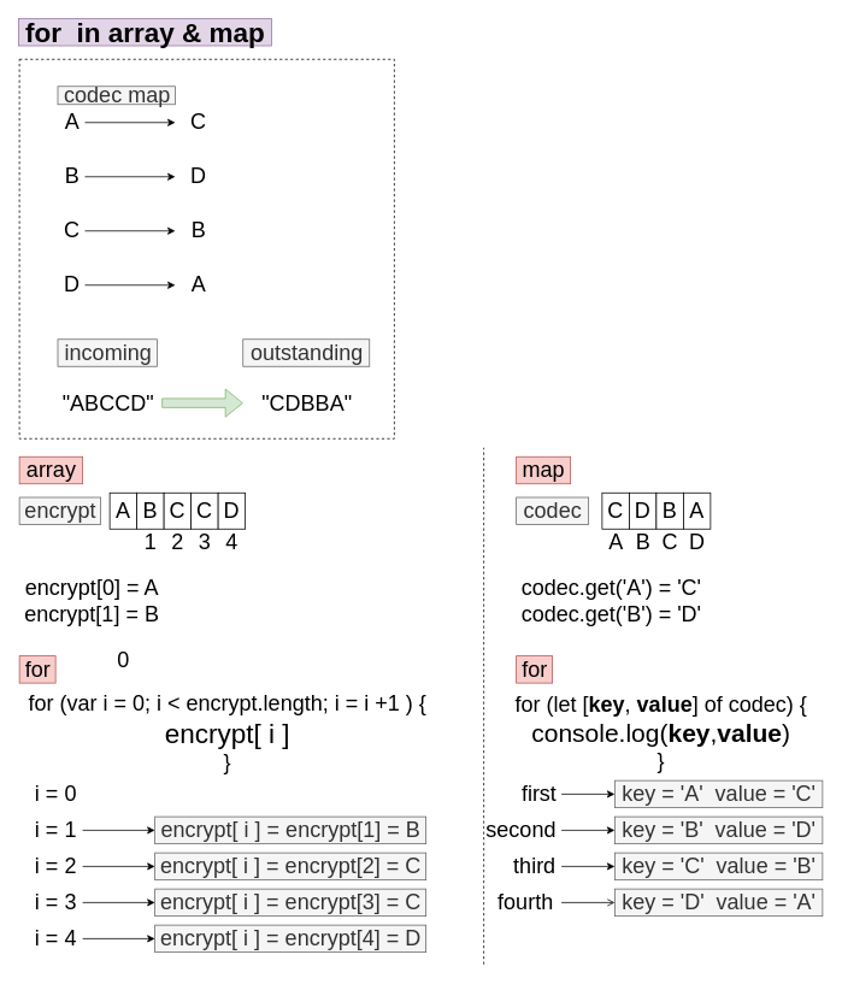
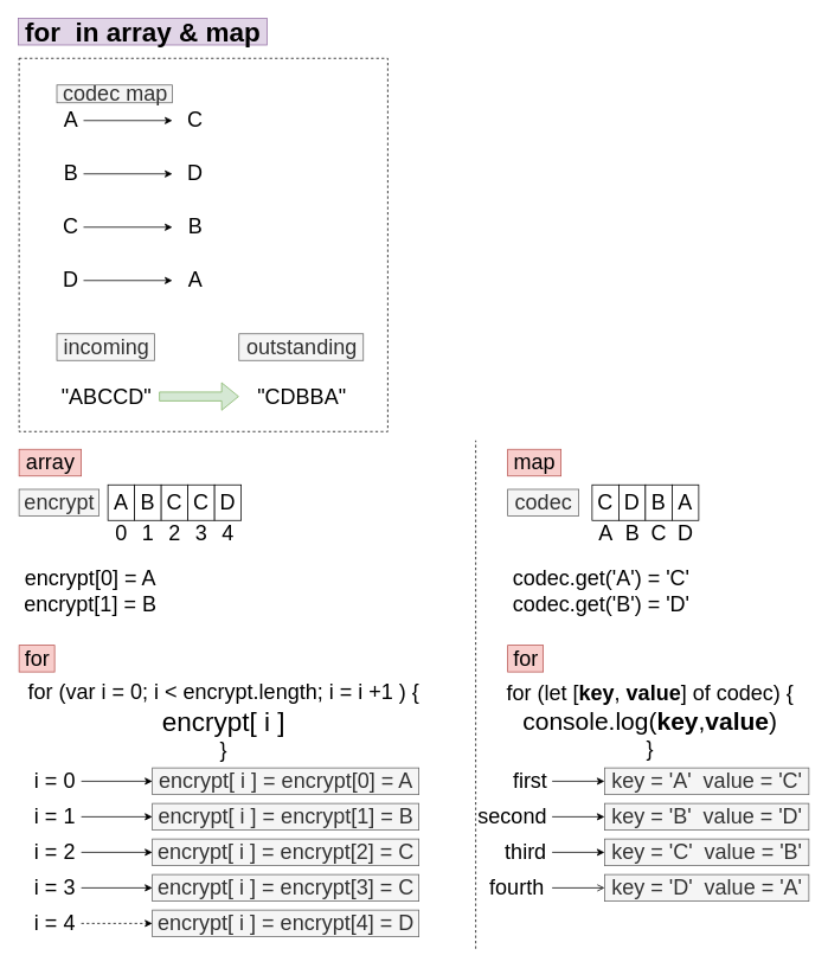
  <mxCell id="0" />
  <mxCell id="1" parent="0" />
  <mxCell id="2" value="&lt;font style=&quot;font-size: 30px&quot;&gt;for&amp;nbsp; in array &amp;amp; map&lt;/font&gt;" style="text;html=1;align=center;verticalAlign=middle;resizable=0;points=[];autosize=1;fontStyle=1;fillColor=#e1d5e7;strokeColor=#9673a6;" vertex="1" parent="1"><mxGeometry x="20" y="20" width="280" height="30" as="geometry" /></mxCell>
  <mxCell id="3" value="A" style="rounded=0;whiteSpace=wrap;html=1;fontSize=24;" vertex="1" parent="1"><mxGeometry x="121" y="545" width="30" height="40" as="geometry" /></mxCell>
  <mxCell id="4" value="B" style="rounded=0;whiteSpace=wrap;html=1;fontSize=24;" vertex="1" parent="1"><mxGeometry x="151" y="545" width="30" height="40" as="geometry" /></mxCell>
  <mxCell id="5" value="C" style="rounded=0;whiteSpace=wrap;html=1;fontSize=24;" vertex="1" parent="1"><mxGeometry x="181" y="545" width="30" height="40" as="geometry" /></mxCell>
  <mxCell id="6" value="C" style="rounded=0;whiteSpace=wrap;html=1;fontSize=24;" vertex="1" parent="1"><mxGeometry x="211" y="545" width="30" height="40" as="geometry" /></mxCell>
  <mxCell id="7" value="D" style="rounded=0;whiteSpace=wrap;html=1;fontSize=24;" vertex="1" parent="1"><mxGeometry x="241" y="545" width="30" height="40" as="geometry" /></mxCell>
  <mxCell id="8" value="encrypt" style="text;html=1;align=center;verticalAlign=middle;resizable=0;points=[];autosize=1;fontSize=24;fillColor=#f5f5f5;strokeColor=#666666;fontColor=#333333;" vertex="1" parent="1"><mxGeometry x="21" y="550" width="90" height="30" as="geometry" /></mxCell>
- <mxCell id="9" value="0" style="text;html=1;align=center;verticalAlign=middle;resizable=0;points=[];autosize=1;fontSize=24;" vertex="1" parent="1"><mxGeometry x="121" y="715" width="30" height="30" as="geometry" /></mxCell>
+ <mxCell id="9" value="0" style="text;html=1;align=center;verticalAlign=middle;resizable=0;points=[];autosize=1;fontSize=24;" vertex="1" parent="1"><mxGeometry x="121" y="585" width="30" height="30" as="geometry" /></mxCell>
  <mxCell id="10" value="1" style="text;html=1;align=center;verticalAlign=middle;resizable=0;points=[];autosize=1;fontSize=24;" vertex="1" parent="1"><mxGeometry x="151" y="585" width="30" height="30" as="geometry" /></mxCell>
  <mxCell id="11" value="2" style="text;html=1;align=center;verticalAlign=middle;resizable=0;points=[];autosize=1;fontSize=24;" vertex="1" parent="1"><mxGeometry x="181" y="585" width="30" height="30" as="geometry" /></mxCell>
  <mxCell id="12" value="3" style="text;html=1;align=center;verticalAlign=middle;resizable=0;points=[];autosize=1;fontSize=24;" vertex="1" parent="1"><mxGeometry x="211" y="585" width="30" height="30" as="geometry" /></mxCell>
  <mxCell id="13" value="4" style="text;html=1;align=center;verticalAlign=middle;resizable=0;points=[];autosize=1;fontSize=24;" vertex="1" parent="1"><mxGeometry x="241" y="585" width="30" height="30" as="geometry" /></mxCell>
  <mxCell id="14" value="encrypt[0] = A" style="text;html=1;align=center;verticalAlign=middle;resizable=0;points=[];autosize=1;fontSize=24;" vertex="1" parent="1"><mxGeometry x="21" y="635" width="160" height="30" as="geometry" /></mxCell>
  <mxCell id="15" value="encrypt[1] = B" style="text;html=1;align=center;verticalAlign=middle;resizable=0;points=[];autosize=1;fontSize=24;" vertex="1" parent="1"><mxGeometry x="21" y="665" width="160" height="30" as="geometry" /></mxCell>
  <mxCell id="16" value="for" style="text;html=1;align=center;verticalAlign=middle;resizable=0;points=[];autosize=1;fontSize=24;fillColor=#f8cecc;strokeColor=#b85450;" vertex="1" parent="1"><mxGeometry x="21" y="725.5" width="40" height="30" as="geometry" /></mxCell>
  <mxCell id="17" value="for (var i = 0; i &amp;lt; encrypt.length; i = i +1 ) {&lt;br&gt;&lt;font style=&quot;font-size: 30px&quot;&gt;encrypt[ i ]&lt;br&gt;&lt;/font&gt;}" style="text;html=1;align=center;verticalAlign=middle;resizable=0;points=[];autosize=1;fontSize=24;" vertex="1" parent="1"><mxGeometry x="21" y="765.5" width="460" height="90" as="geometry" /></mxCell>
+ <mxCell id="18" value="" style="edgeStyle=orthogonalEdgeStyle;rounded=0;orthogonalLoop=1;jettySize=auto;html=1;fontSize=24;" edge="1" parent="1" source="19" target="20"><mxGeometry relative="1" as="geometry" /></mxCell>
  <mxCell id="19" value="i = 0" style="text;html=1;align=center;verticalAlign=middle;resizable=0;points=[];autosize=1;fontSize=24;" vertex="1" parent="1"><mxGeometry x="31" y="863.5" width="60" height="30" as="geometry" /></mxCell>
+ <mxCell id="20" value="encrypt[ i ] = encrypt[0] = A" style="text;html=1;align=center;verticalAlign=middle;resizable=0;points=[];autosize=1;fontSize=24;fillColor=#f5f5f5;strokeColor=#666666;fontColor=#333333;" vertex="1" parent="1"><mxGeometry x="171" y="863.5" width="300" height="30" as="geometry" /></mxCell>
  <mxCell id="21" value="" style="edgeStyle=orthogonalEdgeStyle;rounded=0;orthogonalLoop=1;jettySize=auto;html=1;fontSize=24;" edge="1" parent="1" source="22" target="23"><mxGeometry relative="1" as="geometry" /></mxCell>
  <mxCell id="22" value="i = 1" style="text;html=1;align=center;verticalAlign=middle;resizable=0;points=[];autosize=1;fontSize=24;" vertex="1" parent="1"><mxGeometry x="31" y="903.5" width="60" height="30" as="geometry" /></mxCell>
  <mxCell id="23" value="encrypt[ i ] = encrypt[1] = B" style="text;html=1;align=center;verticalAlign=middle;resizable=0;points=[];autosize=1;fontSize=24;fillColor=#f5f5f5;strokeColor=#666666;fontColor=#333333;" vertex="1" parent="1"><mxGeometry x="171" y="903.5" width="300" height="30" as="geometry" /></mxCell>
  <mxCell id="24" value="" style="edgeStyle=orthogonalEdgeStyle;rounded=0;orthogonalLoop=1;jettySize=auto;html=1;fontSize=24;" edge="1" parent="1" source="25" target="26"><mxGeometry relative="1" as="geometry" /></mxCell>
  <mxCell id="25" value="i = 2" style="text;html=1;align=center;verticalAlign=middle;resizable=0;points=[];autosize=1;fontSize=24;" vertex="1" parent="1"><mxGeometry x="31" y="943.5" width="60" height="30" as="geometry" /></mxCell>
  <mxCell id="26" value="encrypt[ i ] = encrypt[2] = C" style="text;html=1;align=center;verticalAlign=middle;resizable=0;points=[];autosize=1;fontSize=24;fillColor=#f5f5f5;strokeColor=#666666;fontColor=#333333;" vertex="1" parent="1"><mxGeometry x="171" y="943.5" width="300" height="30" as="geometry" /></mxCell>
  <mxCell id="27" value="" style="edgeStyle=orthogonalEdgeStyle;rounded=0;orthogonalLoop=1;jettySize=auto;html=1;fontSize=24;" edge="1" parent="1" source="28" target="29"><mxGeometry relative="1" as="geometry" /></mxCell>
  <mxCell id="28" value="i = 3" style="text;html=1;align=center;verticalAlign=middle;resizable=0;points=[];autosize=1;fontSize=24;" vertex="1" parent="1"><mxGeometry x="31" y="983.5" width="60" height="30" as="geometry" /></mxCell>
  <mxCell id="29" value="encrypt[ i ] = encrypt[3] = C" style="text;html=1;align=center;verticalAlign=middle;resizable=0;points=[];autosize=1;fontSize=24;fillColor=#f5f5f5;strokeColor=#666666;fontColor=#333333;" vertex="1" parent="1"><mxGeometry x="171" y="983.5" width="300" height="30" as="geometry" /></mxCell>
- <mxCell id="30" value="" style="edgeStyle=orthogonalEdgeStyle;rounded=0;orthogonalLoop=1;jettySize=auto;html=1;fontSize=24;" edge="1" parent="1" source="31" target="32"><mxGeometry relative="1" as="geometry" /></mxCell>
+ <mxCell id="30" value="" style="edgeStyle=orthogonalEdgeStyle;rounded=0;orthogonalLoop=1;jettySize=auto;html=1;fontSize=24;dashed=1;" edge="1" parent="1" source="31" target="32"><mxGeometry relative="1" as="geometry" /></mxCell>
  <mxCell id="31" value="i = 4" style="text;html=1;align=center;verticalAlign=middle;resizable=0;points=[];autosize=1;fontSize=24;" vertex="1" parent="1"><mxGeometry x="31" y="1023.5" width="60" height="30" as="geometry" /></mxCell>
  <mxCell id="32" value="encrypt[ i ] = encrypt[4] = D" style="text;html=1;align=center;verticalAlign=middle;resizable=0;points=[];autosize=1;fontSize=24;fillColor=#f5f5f5;strokeColor=#666666;fontColor=#333333;" vertex="1" parent="1"><mxGeometry x="171" y="1023.5" width="300" height="30" as="geometry" /></mxCell>
  <mxCell id="33" value="" style="group" vertex="1" connectable="0" parent="1"><mxGeometry x="21" y="65" width="415" height="420" as="geometry" /></mxCell>
  <mxCell id="34" value="" style="rounded=0;whiteSpace=wrap;html=1;dashed=1;fontSize=24;" vertex="1" parent="33"><mxGeometry width="415" height="420" as="geometry" /></mxCell>
  <mxCell id="35" value="&lt;font style=&quot;font-size: 24px&quot;&gt;A&lt;/font&gt;" style="text;html=1;align=center;verticalAlign=middle;resizable=0;points=[];autosize=1;fontStyle=0" vertex="1" parent="33"><mxGeometry x="42.5" y="60" width="30" height="20" as="geometry" /></mxCell>
  <mxCell id="36" value="&lt;font style=&quot;font-size: 24px&quot;&gt;B&lt;/font&gt;" style="text;html=1;align=center;verticalAlign=middle;resizable=0;points=[];autosize=1;fontStyle=0" vertex="1" parent="33"><mxGeometry x="42.5" y="120" width="30" height="20" as="geometry" /></mxCell>
  <mxCell id="37" value="&lt;font style=&quot;font-size: 24px&quot;&gt;C&lt;/font&gt;" style="text;html=1;align=center;verticalAlign=middle;resizable=0;points=[];autosize=1;fontStyle=0" vertex="1" parent="33"><mxGeometry x="42.5" y="180" width="30" height="20" as="geometry" /></mxCell>
  <mxCell id="38" value="&lt;font style=&quot;font-size: 24px&quot;&gt;D&lt;/font&gt;" style="text;html=1;align=center;verticalAlign=middle;resizable=0;points=[];autosize=1;fontStyle=0" vertex="1" parent="33"><mxGeometry x="42.5" y="240" width="30" height="20" as="geometry" /></mxCell>
  <mxCell id="39" value="" style="endArrow=classic;html=1;" edge="1" parent="33"><mxGeometry width="50" height="50" relative="1" as="geometry"><mxPoint x="72.5" y="70" as="sourcePoint" /><mxPoint x="172.5" y="70" as="targetPoint" /></mxGeometry></mxCell>
  <mxCell id="40" value="&lt;font style=&quot;font-size: 24px&quot;&gt;C&lt;/font&gt;" style="text;html=1;align=center;verticalAlign=middle;resizable=0;points=[];autosize=1;fontStyle=0" vertex="1" parent="33"><mxGeometry x="182.5" y="60" width="30" height="20" as="geometry" /></mxCell>
  <mxCell id="41" value="" style="endArrow=classic;html=1;" edge="1" parent="33"><mxGeometry width="50" height="50" relative="1" as="geometry"><mxPoint x="72.5" y="130" as="sourcePoint" /><mxPoint x="172.5" y="130" as="targetPoint" /></mxGeometry></mxCell>
  <mxCell id="42" value="&lt;font style=&quot;font-size: 24px&quot;&gt;D&lt;/font&gt;" style="text;html=1;align=center;verticalAlign=middle;resizable=0;points=[];autosize=1;fontStyle=0" vertex="1" parent="33"><mxGeometry x="182.5" y="120" width="30" height="20" as="geometry" /></mxCell>
  <mxCell id="43" value="" style="endArrow=classic;html=1;" edge="1" parent="33"><mxGeometry width="50" height="50" relative="1" as="geometry"><mxPoint x="72.5" y="190" as="sourcePoint" /><mxPoint x="172.5" y="190" as="targetPoint" /></mxGeometry></mxCell>
  <mxCell id="44" value="&lt;font style=&quot;font-size: 24px&quot;&gt;B&lt;/font&gt;" style="text;html=1;align=center;verticalAlign=middle;resizable=0;points=[];autosize=1;fontStyle=0" vertex="1" parent="33"><mxGeometry x="182.5" y="180" width="30" height="20" as="geometry" /></mxCell>
  <mxCell id="45" value="" style="endArrow=classic;html=1;" edge="1" parent="33"><mxGeometry width="50" height="50" relative="1" as="geometry"><mxPoint x="72.5" y="250" as="sourcePoint" /><mxPoint x="172.5" y="250" as="targetPoint" /></mxGeometry></mxCell>
  <mxCell id="46" value="&lt;font style=&quot;font-size: 24px&quot;&gt;A&lt;/font&gt;" style="text;html=1;align=center;verticalAlign=middle;resizable=0;points=[];autosize=1;fontStyle=0" vertex="1" parent="33"><mxGeometry x="182.5" y="240" width="30" height="20" as="geometry" /></mxCell>
  <mxCell id="47" value="&lt;font style=&quot;font-size: 24px&quot;&gt;codec map&lt;/font&gt;" style="text;html=1;align=center;verticalAlign=middle;resizable=0;points=[];autosize=1;fillColor=#f5f5f5;strokeColor=#666666;fontColor=#333333;" vertex="1" parent="33"><mxGeometry x="42.5" y="30" width="130" height="20" as="geometry" /></mxCell>
  <mxCell id="48" value="incoming" style="text;html=1;align=center;verticalAlign=middle;resizable=0;points=[];autosize=1;fontSize=24;fillColor=#f5f5f5;strokeColor=#666666;fontColor=#333333;" vertex="1" parent="33"><mxGeometry x="42.5" y="310" width="110" height="30" as="geometry" /></mxCell>
  <mxCell id="49" value="&quot;ABCCD&quot;" style="text;html=1;align=center;verticalAlign=middle;resizable=0;points=[];autosize=1;fontSize=24;" vertex="1" parent="33"><mxGeometry x="37.5" y="366" width="120" height="30" as="geometry" /></mxCell>
  <mxCell id="50" value="outstanding" style="text;html=1;align=center;verticalAlign=middle;resizable=0;points=[];autosize=1;fontSize=24;fillColor=#f5f5f5;strokeColor=#666666;fontColor=#333333;" vertex="1" parent="33"><mxGeometry x="247.5" y="310" width="140" height="30" as="geometry" /></mxCell>
  <mxCell id="51" value="&quot;CDBBA&quot;" style="text;html=1;align=center;verticalAlign=middle;resizable=0;points=[];autosize=1;fontSize=24;" vertex="1" parent="33"><mxGeometry x="257.5" y="366" width="120" height="30" as="geometry" /></mxCell>
  <mxCell id="52" value="" style="shape=flexArrow;endArrow=classic;html=1;fontSize=24;fillColor=#d5e8d4;strokeColor=#82b366;" edge="1" parent="33"><mxGeometry width="50" height="50" relative="1" as="geometry"><mxPoint x="157.5" y="380.5" as="sourcePoint" /><mxPoint x="247.5" y="380.5" as="targetPoint" /></mxGeometry></mxCell>
  <mxCell id="53" value="codec.get('A') = 'C'" style="text;html=1;align=center;verticalAlign=middle;resizable=0;points=[];autosize=1;fontSize=24;" vertex="1" parent="1"><mxGeometry x="571" y="635" width="210" height="30" as="geometry" /></mxCell>
  <mxCell id="54" value="C" style="rounded=0;whiteSpace=wrap;html=1;fontSize=24;" vertex="1" parent="1"><mxGeometry x="666" y="545" width="30" height="40" as="geometry" /></mxCell>
  <mxCell id="55" value="D" style="rounded=0;whiteSpace=wrap;html=1;fontSize=24;" vertex="1" parent="1"><mxGeometry x="696" y="545" width="30" height="40" as="geometry" /></mxCell>
  <mxCell id="56" value="B" style="rounded=0;whiteSpace=wrap;html=1;fontSize=24;" vertex="1" parent="1"><mxGeometry x="726" y="545" width="30" height="40" as="geometry" /></mxCell>
  <mxCell id="57" value="A" style="rounded=0;whiteSpace=wrap;html=1;fontSize=24;" vertex="1" parent="1"><mxGeometry x="756" y="545" width="30" height="40" as="geometry" /></mxCell>
  <mxCell id="58" value="codec" style="text;html=1;align=center;verticalAlign=middle;resizable=0;points=[];autosize=1;fontSize=24;fillColor=#f5f5f5;strokeColor=#666666;fontColor=#333333;" vertex="1" parent="1"><mxGeometry x="571" y="550" width="80" height="30" as="geometry" /></mxCell>
  <mxCell id="59" value="A" style="text;html=1;align=center;verticalAlign=middle;resizable=0;points=[];autosize=1;fontSize=24;" vertex="1" parent="1"><mxGeometry x="666" y="585" width="30" height="30" as="geometry" /></mxCell>
  <mxCell id="60" value="B" style="text;html=1;align=center;verticalAlign=middle;resizable=0;points=[];autosize=1;fontSize=24;" vertex="1" parent="1"><mxGeometry x="696" y="585" width="30" height="30" as="geometry" /></mxCell>
  <mxCell id="61" value="C" style="text;html=1;align=center;verticalAlign=middle;resizable=0;points=[];autosize=1;fontSize=24;" vertex="1" parent="1"><mxGeometry x="726" y="585" width="30" height="30" as="geometry" /></mxCell>
  <mxCell id="62" value="D" style="text;html=1;align=center;verticalAlign=middle;resizable=0;points=[];autosize=1;fontSize=24;" vertex="1" parent="1"><mxGeometry x="756" y="585" width="30" height="30" as="geometry" /></mxCell>
  <mxCell id="63" value="codec.get('B') = 'D'" style="text;html=1;align=center;verticalAlign=middle;resizable=0;points=[];autosize=1;fontSize=24;" vertex="1" parent="1"><mxGeometry x="571" y="665" width="210" height="30" as="geometry" /></mxCell>
  <mxCell id="64" value="array" style="text;html=1;align=center;verticalAlign=middle;resizable=0;points=[];autosize=1;fontSize=24;fillColor=#f8cecc;strokeColor=#b85450;" vertex="1" parent="1"><mxGeometry x="21" y="505" width="70" height="30" as="geometry" /></mxCell>
  <mxCell id="65" value="map" style="text;html=1;align=center;verticalAlign=middle;resizable=0;points=[];autosize=1;fontSize=24;fillColor=#f8cecc;strokeColor=#b85450;" vertex="1" parent="1"><mxGeometry x="571" y="505" width="60" height="30" as="geometry" /></mxCell>
  <mxCell id="66" value="" style="endArrow=none;dashed=1;html=1;fontSize=24;" edge="1" parent="1"><mxGeometry width="50" height="50" relative="1" as="geometry"><mxPoint x="535" y="1067" as="sourcePoint" /><mxPoint x="535" y="495" as="targetPoint" /></mxGeometry></mxCell>
  <mxCell id="67" value="for" style="text;html=1;align=center;verticalAlign=middle;resizable=0;points=[];autosize=1;fontSize=24;fillColor=#f8cecc;strokeColor=#b85450;" vertex="1" parent="1"><mxGeometry x="571" y="725.5" width="40" height="30" as="geometry" /></mxCell>
  <mxCell id="68" value="for (let [&lt;b&gt;key&lt;/b&gt;, &lt;b&gt;value&lt;/b&gt;] of codec) {&lt;br&gt;&lt;font style=&quot;font-size: 28px&quot;&gt;console.log(&lt;b&gt;key&lt;/b&gt;,&lt;b&gt;value&lt;/b&gt;)&lt;br&gt;&lt;/font&gt;}" style="text;html=1;align=center;verticalAlign=middle;resizable=0;points=[];autosize=1;fontSize=24;" vertex="1" parent="1"><mxGeometry x="561" y="765.5" width="340" height="90" as="geometry" /></mxCell>
  <mxCell id="69" value="" style="edgeStyle=orthogonalEdgeStyle;rounded=0;orthogonalLoop=1;jettySize=auto;html=1;fontSize=24;" edge="1" parent="1" source="70" target="71"><mxGeometry relative="1" as="geometry" /></mxCell>
  <mxCell id="70" value="first" style="text;html=1;align=center;verticalAlign=middle;resizable=0;points=[];autosize=1;fontSize=24;" vertex="1" parent="1"><mxGeometry x="571" y="863.5" width="50" height="30" as="geometry" /></mxCell>
  <mxCell id="71" value="key = 'A'&amp;nbsp; value = 'C'" style="text;html=1;align=center;verticalAlign=middle;resizable=0;points=[];autosize=1;fontSize=24;fillColor=#f5f5f5;strokeColor=#666666;fontColor=#333333;" vertex="1" parent="1"><mxGeometry x="680" y="863.5" width="230" height="30" as="geometry" /></mxCell>
  <mxCell id="72" value="" style="edgeStyle=orthogonalEdgeStyle;rounded=0;orthogonalLoop=1;jettySize=auto;html=1;fontSize=24;" edge="1" parent="1" source="73" target="74"><mxGeometry relative="1" as="geometry" /></mxCell>
  <mxCell id="73" value="second" style="text;html=1;align=center;verticalAlign=middle;resizable=0;points=[];autosize=1;fontSize=24;" vertex="1" parent="1"><mxGeometry x="531" y="903.5" width="90" height="30" as="geometry" /></mxCell>
  <mxCell id="74" value="key = 'B'&amp;nbsp; value = 'D'" style="text;html=1;align=center;verticalAlign=middle;resizable=0;points=[];autosize=1;fontSize=24;fillColor=#f5f5f5;strokeColor=#666666;fontColor=#333333;" vertex="1" parent="1"><mxGeometry x="680" y="903.5" width="230" height="30" as="geometry" /></mxCell>
  <mxCell id="75" value="" style="edgeStyle=orthogonalEdgeStyle;rounded=0;orthogonalLoop=1;jettySize=auto;html=1;fontSize=24;" edge="1" parent="1" source="76" target="77"><mxGeometry relative="1" as="geometry" /></mxCell>
  <mxCell id="76" value="third" style="text;html=1;align=center;verticalAlign=middle;resizable=0;points=[];autosize=1;fontSize=24;" vertex="1" parent="1"><mxGeometry x="561" y="943.5" width="60" height="30" as="geometry" /></mxCell>
  <mxCell id="77" value="key = 'C'&amp;nbsp; value = 'B'" style="text;html=1;align=center;verticalAlign=middle;resizable=0;points=[];autosize=1;fontSize=24;fillColor=#f5f5f5;strokeColor=#666666;fontColor=#333333;" vertex="1" parent="1"><mxGeometry x="680" y="943.5" width="230" height="30" as="geometry" /></mxCell>
  <mxCell id="78" value="" style="edgeStyle=orthogonalEdgeStyle;rounded=0;orthogonalLoop=1;jettySize=auto;html=1;fontSize=24;endArrow=open;" edge="1" parent="1" source="79" target="80"><mxGeometry relative="1" as="geometry" /></mxCell>
  <mxCell id="79" value="fourth" style="text;html=1;align=center;verticalAlign=middle;resizable=0;points=[];autosize=1;fontSize=24;" vertex="1" parent="1"><mxGeometry x="541" y="983.5" width="80" height="30" as="geometry" /></mxCell>
  <mxCell id="80" value="key = 'D'&amp;nbsp; value = 'A'" style="text;html=1;align=center;verticalAlign=middle;resizable=0;points=[];autosize=1;fontSize=24;fillColor=#f5f5f5;strokeColor=#666666;fontColor=#333333;" vertex="1" parent="1"><mxGeometry x="680" y="983.5" width="230" height="30" as="geometry" /></mxCell>
